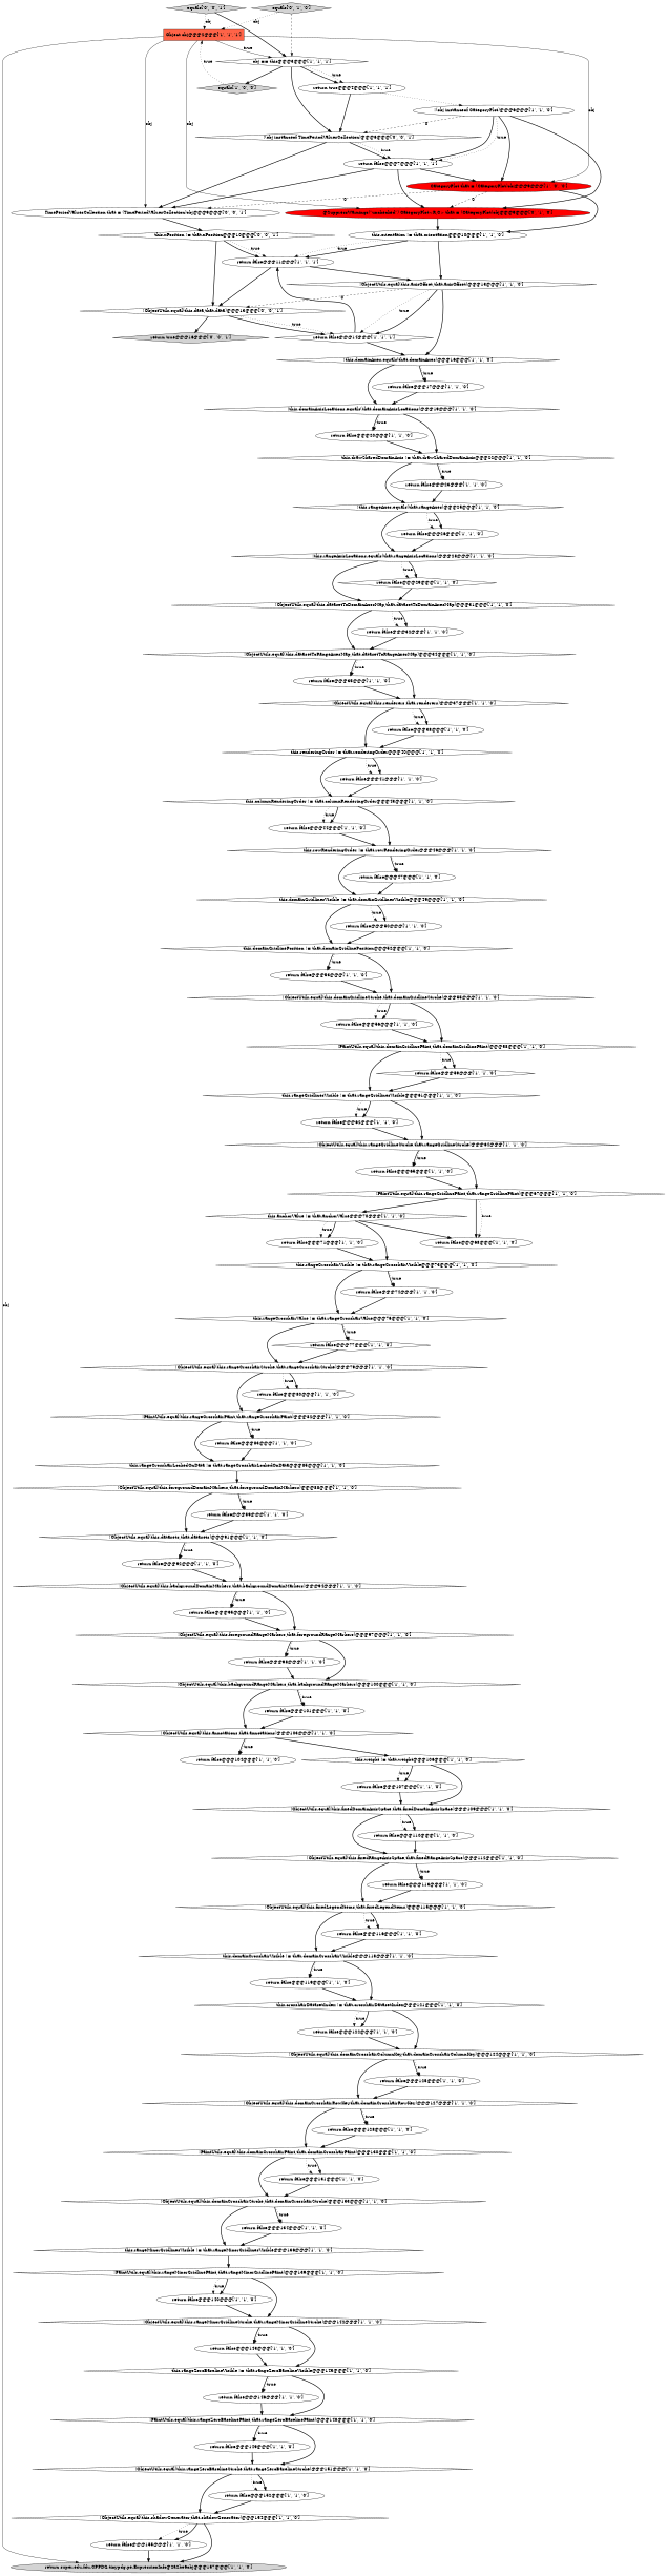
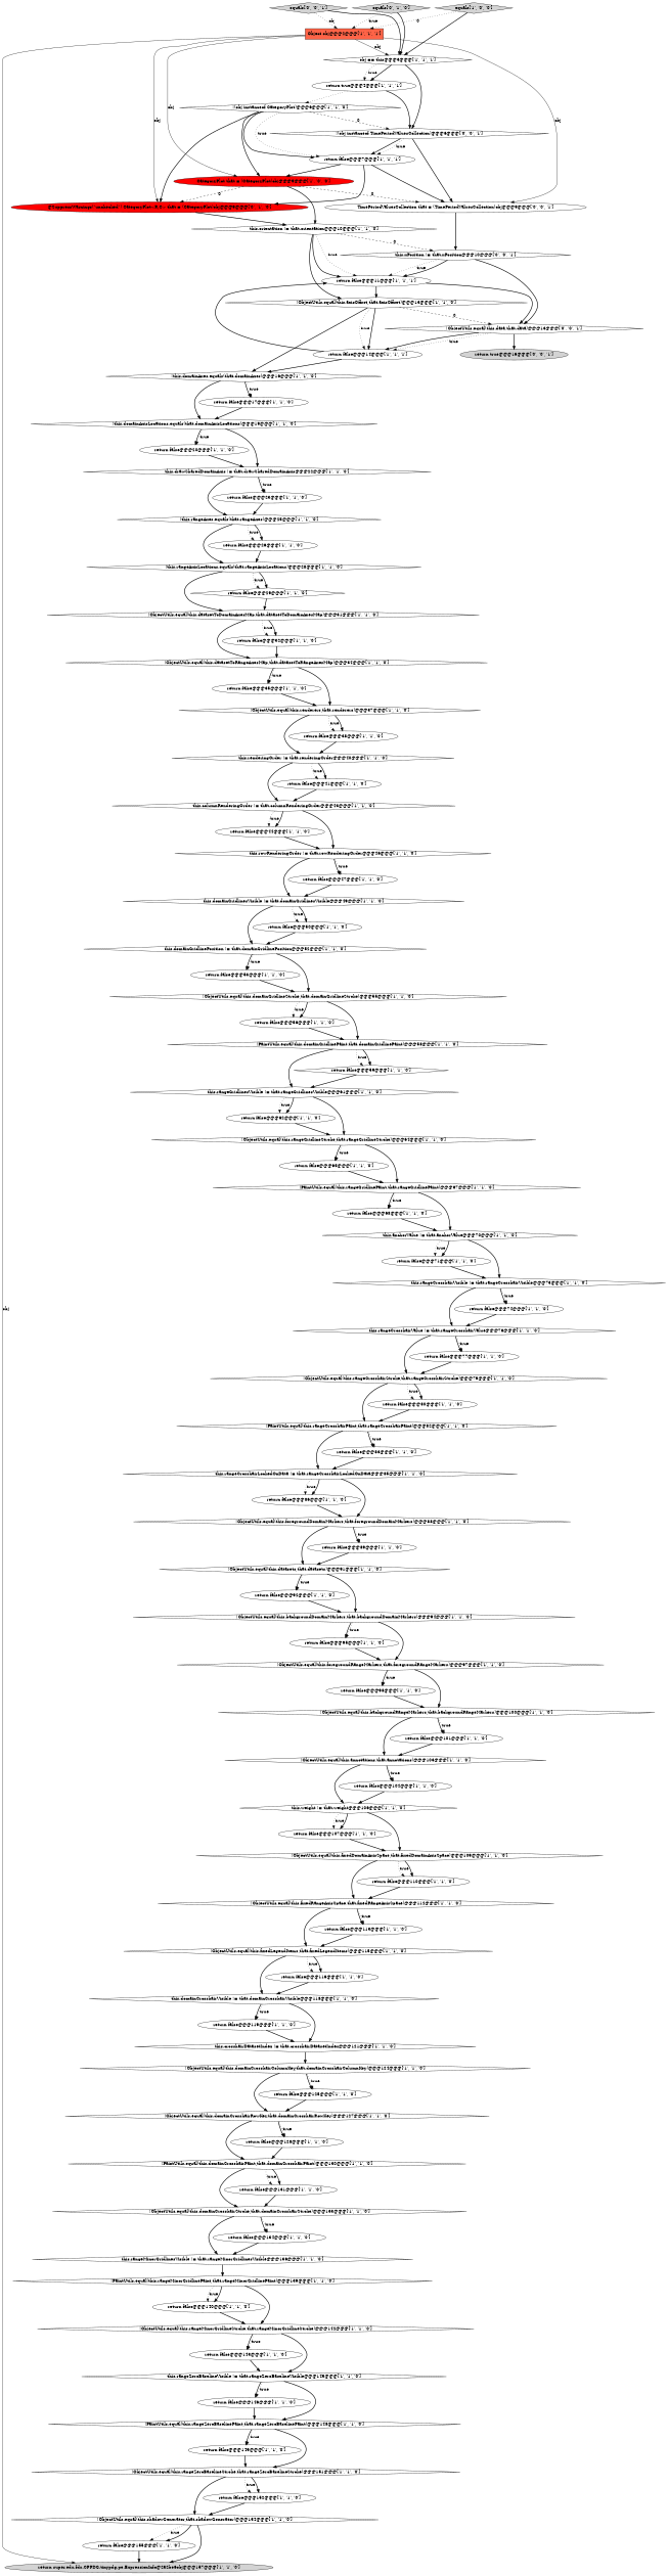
  digraph {
    node [fillcolor=white shape=diamond style=filled]
    edge [style=bold]
    n1 [label="!(obj instanceof TimePeriodValuesCollection)@@@6@@@['0', '0', '1']"]
    n2 [label="return false@@@7@@@['1', '1', '1']" shape=ellipse]
    n3 [label="TimePeriodValuesCollection that = (TimePeriodValuesCollection)obj@@@9@@@['0', '0', '1']" shape=ellipse]
    n4 [fillcolor=red label="CategoryPlot that = (CategoryPlot)obj@@@9@@@['1', '0', '0']" shape=ellipse]
    n5 [fillcolor=red label="@SuppressWarnings(\"unchecked\") CategoryPlot<R,C> that = (CategoryPlot)obj@@@9@@@['0', '1', '0']" shape=ellipse]
    n6 [label="this.xPosition != that.xPosition@@@10@@@['0', '0', '1']"]
    n7 [label="this.rangeCrosshairValue != that.rangeCrosshairValue@@@76@@@['1', '1', '0']"]
    n8 [label="!ObjectUtils.equal(this.rangeCrosshairStroke,that.rangeCrosshairStroke)@@@79@@@['1', '1', '0']"]
-   n9 [label="return false@@@77@@@['1', '1', '0']"]
+   n9 [label="return false@@@77@@@['1', '1', '0']" shape=ellipse]
    n10 [label="!PaintUtils.equal(this.rangeCrosshairPaint,that.rangeCrosshairPaint)@@@82@@@['1', '1', '0']"]
    n11 [label="return false@@@80@@@['1', '1', '0']" shape=ellipse]
    n12 [label="this.rangeCrosshairLockedOnData != that.rangeCrosshairLockedOnData@@@85@@@['1', '1', '0']"]
    n13 [label="return false@@@83@@@['1', '1', '0']" shape=ellipse]
+   n14 [label="return false@@@86@@@['1', '1', '0']" shape=ellipse]
    n15 [label="!ObjectUtils.equal(this.foregroundDomainMarkers,that.foregroundDomainMarkers)@@@88@@@['1', '1', '0']"]
    n16 [label="return false@@@53@@@['1', '1', '0']" shape=ellipse]
    n17 [label="!ObjectUtils.equal(this.domainGridlineStroke,that.domainGridlineStroke)@@@55@@@['1', '1', '0']"]
    n18 [label="return false@@@56@@@['1', '1', '0']" shape=ellipse]
    n19 [label="!PaintUtils.equal(this.domainGridlinePaint,that.domainGridlinePaint)@@@58@@@['1', '1', '0']"]
    n20 [label="return false@@@68@@@['1', '1', '0']" shape=ellipse]
    n21 [label="this.anchorValue != that.anchorValue@@@70@@@['1', '1', '0']"]
    n22 [label="return false@@@71@@@['1', '1', '0']" shape=ellipse]
    n23 [label="this.rangeCrosshairVisible != that.rangeCrosshairVisible@@@73@@@['1', '1', '0']"]
    n24 [label="this.domainGridlinePosition != that.domainGridlinePosition@@@52@@@['1', '1', '0']"]
-   n25 [label="this.orientation != that.orientation@@@10@@@['1', '1', '0']" shape=ellipse]
+   n25 [label="this.orientation != that.orientation@@@10@@@['1', '1', '0']"]
    n26 [label="return false@@@11@@@['1', '1', '1']" shape=ellipse]
    n27 [label="!ObjectUtils.equal(this.axisOffset,that.axisOffset)@@@13@@@['1', '1', '0']"]
    n28 [label="!ObjectUtils.equal(this.fixedRangeAxisSpace,that.fixedRangeAxisSpace)@@@112@@@['1', '1', '0']"]
    n29 [label="!ObjectUtils.equal(this.fixedLegendItems,that.fixedLegendItems)@@@115@@@['1', '1', '0']"]
    n30 [label="return false@@@113@@@['1', '1', '0']" shape=ellipse]
    n31 [label="this.domainCrosshairVisible != that.domainCrosshairVisible@@@118@@@['1', '1', '0']"]
    n32 [label="return false@@@116@@@['1', '1', '0']" shape=ellipse]
    n33 [fillcolor=tomato label="Object obj@@@2@@@['1', '1', '1']" shape=box]
    n34 [fillcolor=lightgray label="return super.edu.fdu.CPPDG.tinypdg.pe.ExpressionInfo@2a2be6obj@@@157@@@['1', '1', '0']" shape=ellipse]
    n35 [label="obj == this@@@3@@@['1', '1', '1']"]
    n36 [label="return true@@@4@@@['1', '1', '1']" shape=ellipse]
    n37 [label="!ObjectUtils.equal(this.data,that.data)@@@13@@@['0', '0', '1']"]
-   n38 [label="return false@@@14@@@['1', '1', '1']"]
+   n38 [label="return false@@@14@@@['1', '1', '1']" shape=ellipse]
    n39 [label="!this.domainAxes.equals(that.domainAxes)@@@16@@@['1', '1', '0']"]
-   n40 [fillcolor=lightgray label="return true@@@16@@@['0', '0', '1']"]
+   n40 [fillcolor=lightgray label="return true@@@16@@@['0', '0', '1']" shape=ellipse]
    n41 [label="return false@@@119@@@['1', '1', '0']" shape=ellipse]
    n42 [label="this.crosshairDatasetIndex != that.crosshairDatasetIndex@@@121@@@['1', '1', '0']"]
-   n43 [label="return false@@@122@@@['1', '1', '0']" shape=ellipse]
    n44 [label="!ObjectUtils.equal(this.domainCrosshairColumnKey,that.domainCrosshairColumnKey)@@@124@@@['1', '1', '0']"]
    n45 [label="!this.domainAxisLocations.equals(that.domainAxisLocations)@@@19@@@['1', '1', '0']"]
    n46 [label="return false@@@17@@@['1', '1', '0']" shape=ellipse]
    n47 [label="return false@@@20@@@['1', '1', '0']" shape=ellipse]
    n48 [label="this.drawSharedDomainAxis != that.drawSharedDomainAxis@@@22@@@['1', '1', '0']"]
    n49 [label="!this.rangeAxes.equals(that.rangeAxes)@@@25@@@['1', '1', '0']"]
    n50 [label="return false@@@23@@@['1', '1', '0']" shape=ellipse]
    n51 [label="return false@@@74@@@['1', '1', '0']" shape=ellipse]
    n52 [label="this.rangeMinorGridlinesVisible != that.rangeMinorGridlinesVisible@@@136@@@['1', '1', '0']"]
    n53 [label="!PaintUtils.equal(this.rangeMinorGridlinePaint,that.rangeMinorGridlinePaint)@@@139@@@['1', '1', '0']"]
    n54 [label="return false@@@140@@@['1', '1', '0']" shape=ellipse]
    n55 [label="!ObjectUtils.equal(this.rangeMinorGridlineStroke,that.rangeMinorGridlineStroke)@@@142@@@['1', '1', '0']"]
    n56 [label="!this.rangeAxisLocations.equals(that.rangeAxisLocations)@@@28@@@['1', '1', '0']"]
    n57 [label="!ObjectUtils.equal(this.datasetToDomainAxesMap,that.datasetToDomainAxesMap)@@@31@@@['1', '1', '0']"]
    n58 [label="return false@@@29@@@['1', '1', '0']"]
    n59 [label="!ObjectUtils.equal(this.datasetToRangeAxesMap,that.datasetToRangeAxesMap)@@@34@@@['1', '1', '0']"]
    n60 [label="return false@@@32@@@['1', '1', '0']" shape=ellipse]
    n61 [label="!ObjectUtils.equal(this.domainCrosshairRowKey,that.domainCrosshairRowKey)@@@127@@@['1', '1', '0']"]
    n62 [label="return false@@@125@@@['1', '1', '0']" shape=ellipse]
    n63 [fillcolor=lightgray label="equals['0', '0', '1']"]
    n64 [label="this.columnRenderingOrder != that.columnRenderingOrder@@@43@@@['1', '1', '0']"]
    n65 [label="return false@@@44@@@['1', '1', '0']" shape=ellipse]
    n66 [label="this.rowRenderingOrder != that.rowRenderingOrder@@@46@@@['1', '1', '0']"]
    n67 [label="this.domainGridlinesVisible != that.domainGridlinesVisible@@@49@@@['1', '1', '0']"]
    n68 [label="return false@@@47@@@['1', '1', '0']" shape=ellipse]
    n69 [label="return false@@@92@@@['1', '1', '0']" shape=ellipse]
    n70 [label="!ObjectUtils.equal(this.backgroundDomainMarkers,that.backgroundDomainMarkers)@@@94@@@['1', '1', '0']"]
    n71 [label="return false@@@95@@@['1', '1', '0']" shape=ellipse]
    n72 [label="!ObjectUtils.equal(this.foregroundRangeMarkers,that.foregroundRangeMarkers)@@@97@@@['1', '1', '0']"]
    n73 [label="!PaintUtils.equal(this.domainCrosshairPaint,that.domainCrosshairPaint)@@@130@@@['1', '1', '0']"]
    n74 [label="!ObjectUtils.equal(this.domainCrosshairStroke,that.domainCrosshairStroke)@@@133@@@['1', '1', '0']"]
    n75 [label="return false@@@131@@@['1', '1', '0']" shape=ellipse]
    n76 [label="return false@@@134@@@['1', '1', '0']" shape=ellipse]
    n77 [fillcolor=lightgray label="equals['1', '0', '0']"]
    n78 [label="this.renderingOrder != that.renderingOrder@@@40@@@['1', '1', '0']"]
    n79 [label="return false@@@41@@@['1', '1', '0']" shape=ellipse]
-   n80 [label="!(obj instanceof CategoryPlot)@@@6@@@['1', '1', '0']" shape=ellipse]
+   n80 [label="!(obj instanceof CategoryPlot)@@@6@@@['1', '1', '0']"]
    n81 [label="return false@@@110@@@['1', '1', '0']" shape=ellipse]
    n82 [label="return false@@@50@@@['1', '1', '0']" shape=ellipse]
    n83 [label="return false@@@35@@@['1', '1', '0']" shape=ellipse]
    n84 [label="!ObjectUtils.equal(this.renderers,that.renderers)@@@37@@@['1', '1', '0']"]
    n85 [label="return false@@@38@@@['1', '1', '0']" shape=ellipse]
    n86 [label="this.weight != that.weight@@@106@@@['1', '1', '0']"]
    n87 [label="return false@@@107@@@['1', '1', '0']" shape=ellipse]
    n88 [label="!ObjectUtils.equal(this.fixedDomainAxisSpace,that.fixedDomainAxisSpace)@@@109@@@['1', '1', '0']"]
    n89 [label="return false@@@62@@@['1', '1', '0']" shape=ellipse]
    n90 [label="!ObjectUtils.equal(this.rangeGridlineStroke,that.rangeGridlineStroke)@@@64@@@['1', '1', '0']"]
    n91 [label="return false@@@65@@@['1', '1', '0']" shape=ellipse]
    n92 [label="!PaintUtils.equal(this.rangeGridlinePaint,that.rangeGridlinePaint)@@@67@@@['1', '1', '0']"]
    n93 [label="!ObjectUtils.equal(this.annotations,that.annotations)@@@103@@@['1', '1', '0']"]
    n94 [label="return false@@@104@@@['1', '1', '0']" shape=ellipse]
    n95 [label="!ObjectUtils.equal(this.datasets,that.datasets)@@@91@@@['1', '1', '0']"]
    n96 [label="return false@@@89@@@['1', '1', '0']" shape=ellipse]
    n97 [label="return false@@@128@@@['1', '1', '0']" shape=ellipse]
    n98 [label="return false@@@98@@@['1', '1', '0']" shape=ellipse]
    n99 [label="!ObjectUtils.equal(this.backgroundRangeMarkers,that.backgroundRangeMarkers)@@@100@@@['1', '1', '0']"]
    n100 [label="this.rangeGridlinesVisible != that.rangeGridlinesVisible@@@61@@@['1', '1', '0']"]
    n101 [label="return false@@@59@@@['1', '1', '0']"]
    n102 [label="return false@@@26@@@['1', '1', '0']" shape=ellipse]
    n103 [label="return false@@@143@@@['1', '1', '0']" shape=ellipse]
    n104 [label="this.rangeZeroBaselineVisible != that.rangeZeroBaselineVisible@@@145@@@['1', '1', '0']"]
    n105 [label="return false@@@146@@@['1', '1', '0']" shape=ellipse]
    n106 [label="!PaintUtils.equal(this.rangeZeroBaselinePaint,that.rangeZeroBaselinePaint)@@@148@@@['1', '1', '0']"]
    n107 [label="return false@@@155@@@['1', '1', '0']" shape=ellipse]
    n108 [label="return false@@@101@@@['1', '1', '0']" shape=ellipse]
    n109 [label="return false@@@149@@@['1', '1', '0']" shape=ellipse]
    n110 [label="!ObjectUtils.equal(this.rangeZeroBaselineStroke,that.rangeZeroBaselineStroke)@@@151@@@['1', '1', '0']"]
    n111 [label="!ObjectUtils.equal(this.shadowGenerator,that.shadowGenerator)@@@154@@@['1', '1', '0']"]
    n112 [label="return false@@@152@@@['1', '1', '0']" shape=ellipse]
    n113 [fillcolor=lightgray label="equals['0', '1', '0']"]
    n1 -> n2
    n1 -> n2 [label=true style=dotted]
    n1 -> n3
    n2 -> n3
    n2 -> n4
    n2 -> n5
    n3 -> n6
    n4 -> n3 [label=0 style=dashed]
    n4 -> n5 [label=0 style=dashed]
    n4 -> n25
    n5 -> n25
    n6 -> n26 [label=true style=dotted]
    n6 -> n26
    n6 -> n37
    n7 -> n8
    n7 -> n9
    n7 -> n9 [label=true style=dotted]
    n8 -> n10
    n8 -> n11 [label=true style=dotted]
    n8 -> n11
    n9 -> n8
    n10 -> n12
    n10 -> n13
    n10 -> n13 [label=true style=dotted]
    n11 -> n10
+   n12 -> n14 [label=true style=dotted]
+   n12 -> n14
    n12 -> n15
    n13 -> n12
+   n14 -> n15
    n15 -> n95
    n15 -> n96
    n15 -> n96 [label=true style=dotted]
    n16 -> n17
    n17 -> n18 [label=true style=dotted]
    n17 -> n18
    n17 -> n19
    n18 -> n19
    n19 -> n100
    n19 -> n101 [label=true style=dotted]
    n19 -> n101
-   n21 -> n20
+   n20 -> n21
    n21 -> n22 [label=true style=dotted]
    n21 -> n22
    n21 -> n23
    n22 -> n23
    n23 -> n7
    n23 -> n51
    n23 -> n51 [label=true style=dotted]
    n24 -> n16
    n24 -> n16 [label=true style=dotted]
    n24 -> n17
+   n25 -> n6 [label=0 style=dashed]
    n25 -> n26
    n25 -> n26 [label=true style=dotted]
    n25 -> n27
    n26 -> n27
    n26 -> n37
    n27 -> n37 [label=0 style=dashed]
    n27 -> n38
    n27 -> n38 [label=true style=dotted]
    n27 -> n39
    n28 -> n29
    n28 -> n30
    n28 -> n30 [label=true style=dotted]
    n29 -> n31
    n29 -> n32 [label=true style=dotted]
    n29 -> n32
    n30 -> n29
    n31 -> n41
    n31 -> n41 [label=true style=dotted]
    n31 -> n42
    n32 -> n31
    n33 -> n3 [label=obj style=solid]
    n33 -> n4 [label=obj style=solid]
    n33 -> n5 [label=obj style=solid]
    n33 -> n34 [label=obj style=solid]
-   n33 -> n35 [label=true style=solid]
+   n33 -> n35 [label=obj style=solid]
    n35 -> n1
    n35 -> n36
    n35 -> n36 [label=true style=dotted]
    n36 -> n1
    n36 -> n80 [style=dotted]
    n37 -> n38 [label=true style=dotted]
    n37 -> n38
    n37 -> n40
    n38 -> n26
    n38 -> n39
    n39 -> n45
    n39 -> n46
    n39 -> n46 [label=true style=dotted]
    n41 -> n42
-   n42 -> n43 [label=true style=dotted]
-   n42 -> n43
    n42 -> n44
-   n43 -> n44
    n44 -> n61
    n44 -> n62
    n44 -> n62 [label=true style=dotted]
    n45 -> n47
    n45 -> n47 [label=true style=dotted]
    n45 -> n48
    n46 -> n45
    n47 -> n48
    n48 -> n49
    n48 -> n50
    n48 -> n50 [label=true style=dotted]
    n49 -> n56
    n49 -> n102 [label=true style=dotted]
    n49 -> n102
    n50 -> n49
    n51 -> n7
    n52 -> n53
    n53 -> n54 [label=true style=dotted]
    n53 -> n54
    n53 -> n55
    n54 -> n55
    n55 -> n103
    n55 -> n103 [label=true style=dotted]
    n55 -> n104
    n56 -> n57
    n56 -> n58 [label=true style=dotted]
    n56 -> n58
    n57 -> n59
    n57 -> n60 [label=true style=dotted]
    n57 -> n60
    n58 -> n57
    n59 -> n83
    n59 -> n83 [label=true style=dotted]
    n59 -> n84
    n60 -> n59
    n61 -> n73
    n61 -> n97
    n61 -> n97 [label=true style=dotted]
    n62 -> n61
    n63 -> n33 [label=obj style=dotted]
    n63 -> n35
    n64 -> n65 [label=true style=dotted]
    n64 -> n65
    n64 -> n66
    n65 -> n66
    n66 -> n67
    n66 -> n68
    n66 -> n68 [label=true style=dotted]
    n67 -> n24
    n67 -> n82 [label=true style=dotted]
    n67 -> n82
    n68 -> n67
    n69 -> n70
    n70 -> n71
    n70 -> n71 [label=true style=dotted]
    n70 -> n72
    n71 -> n72
    n72 -> n98
    n72 -> n98 [label=true style=dotted]
    n72 -> n99
    n73 -> n74
    n73 -> n75 [label=true style=dotted]
    n73 -> n75
    n74 -> n52
    n74 -> n76
    n74 -> n76 [label=true style=dotted]
    n75 -> n74
    n76 -> n52
-   n77 -> n33 [label=true style=dotted]
-   n35 -> n77
+   n77 -> n33 [label=0 style=dotted]
+   n77 -> n35
    n78 -> n64
    n78 -> n79 [label=true style=dotted]
    n78 -> n79
    n79 -> n64
    n80 -> n1 [label=0 style=dashed]
    n80 -> n2
    n80 -> n2 [label=true style=dotted]
    n80 -> n4
    n80 -> n5
    n81 -> n28
    n82 -> n24
    n83 -> n84
    n84 -> n78
    n84 -> n85 [label=true style=dotted]
    n84 -> n85
    n85 -> n78
    n86 -> n87 [label=true style=dotted]
    n86 -> n87
    n86 -> n88
    n87 -> n88
    n88 -> n28
    n88 -> n81 [label=true style=dotted]
    n88 -> n81
    n89 -> n90
    n90 -> n91
    n90 -> n91 [label=true style=dotted]
    n90 -> n92
    n91 -> n92
    n92 -> n20
    n92 -> n20 [label=true style=dotted]
    n92 -> n21
    n93 -> n86
    n93 -> n94
    n93 -> n94 [label=true style=dotted]
+   n94 -> n86
    n95 -> n69
    n95 -> n69 [label=true style=dotted]
    n95 -> n70
    n96 -> n95
    n97 -> n73
    n98 -> n99
    n99 -> n93
    n99 -> n108
    n99 -> n108 [label=true style=dotted]
    n100 -> n89 [label=true style=dotted]
    n100 -> n89
    n100 -> n90
    n101 -> n100
    n102 -> n56
    n103 -> n104
    n104 -> n105
    n104 -> n105 [label=true style=dotted]
    n104 -> n106
    n105 -> n106
    n106 -> n109
    n106 -> n109 [label=true style=dotted]
    n106 -> n110
    n107 -> n34
    n108 -> n93
    n109 -> n110
    n110 -> n111
    n110 -> n112 [label=true style=dotted]
    n110 -> n112
    n111 -> n34
    n111 -> n107 [label=true style=dotted]
    n111 -> n107
    n112 -> n111
-   n113 -> n33 [label=obj style=dotted]
-   n113 -> n35 [style=dashed]
+   n113 -> n33 [label=true style=dotted]
+   n113 -> n35
  }
